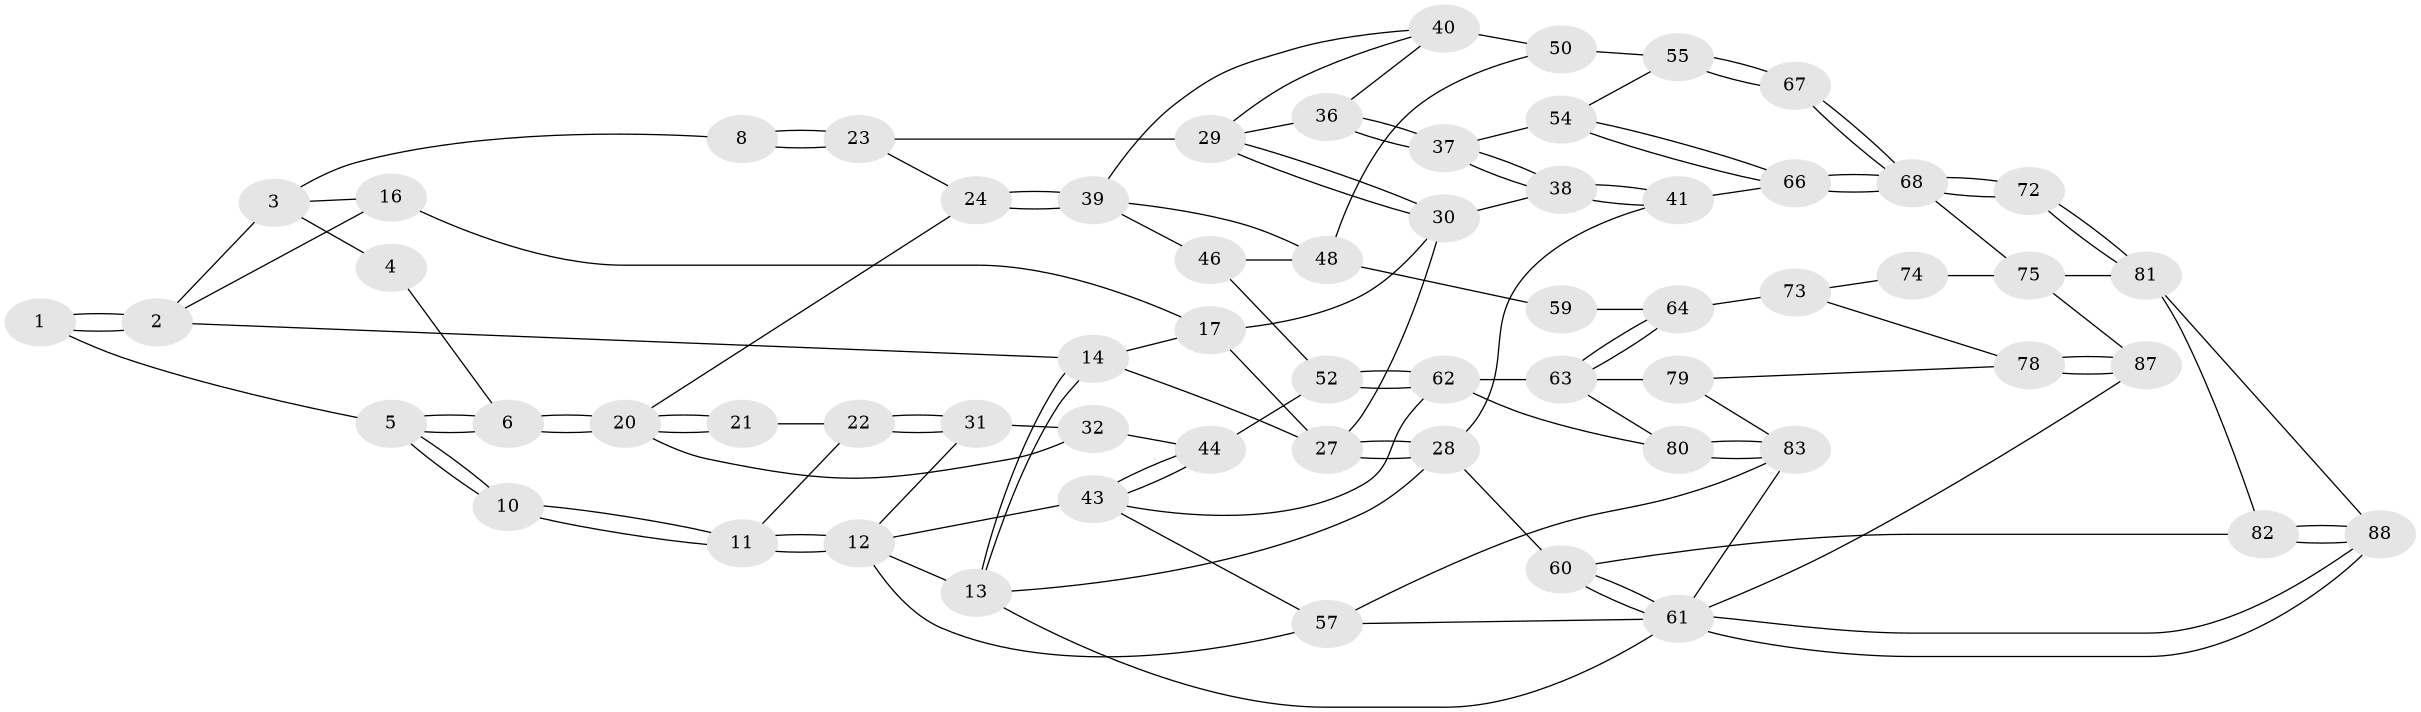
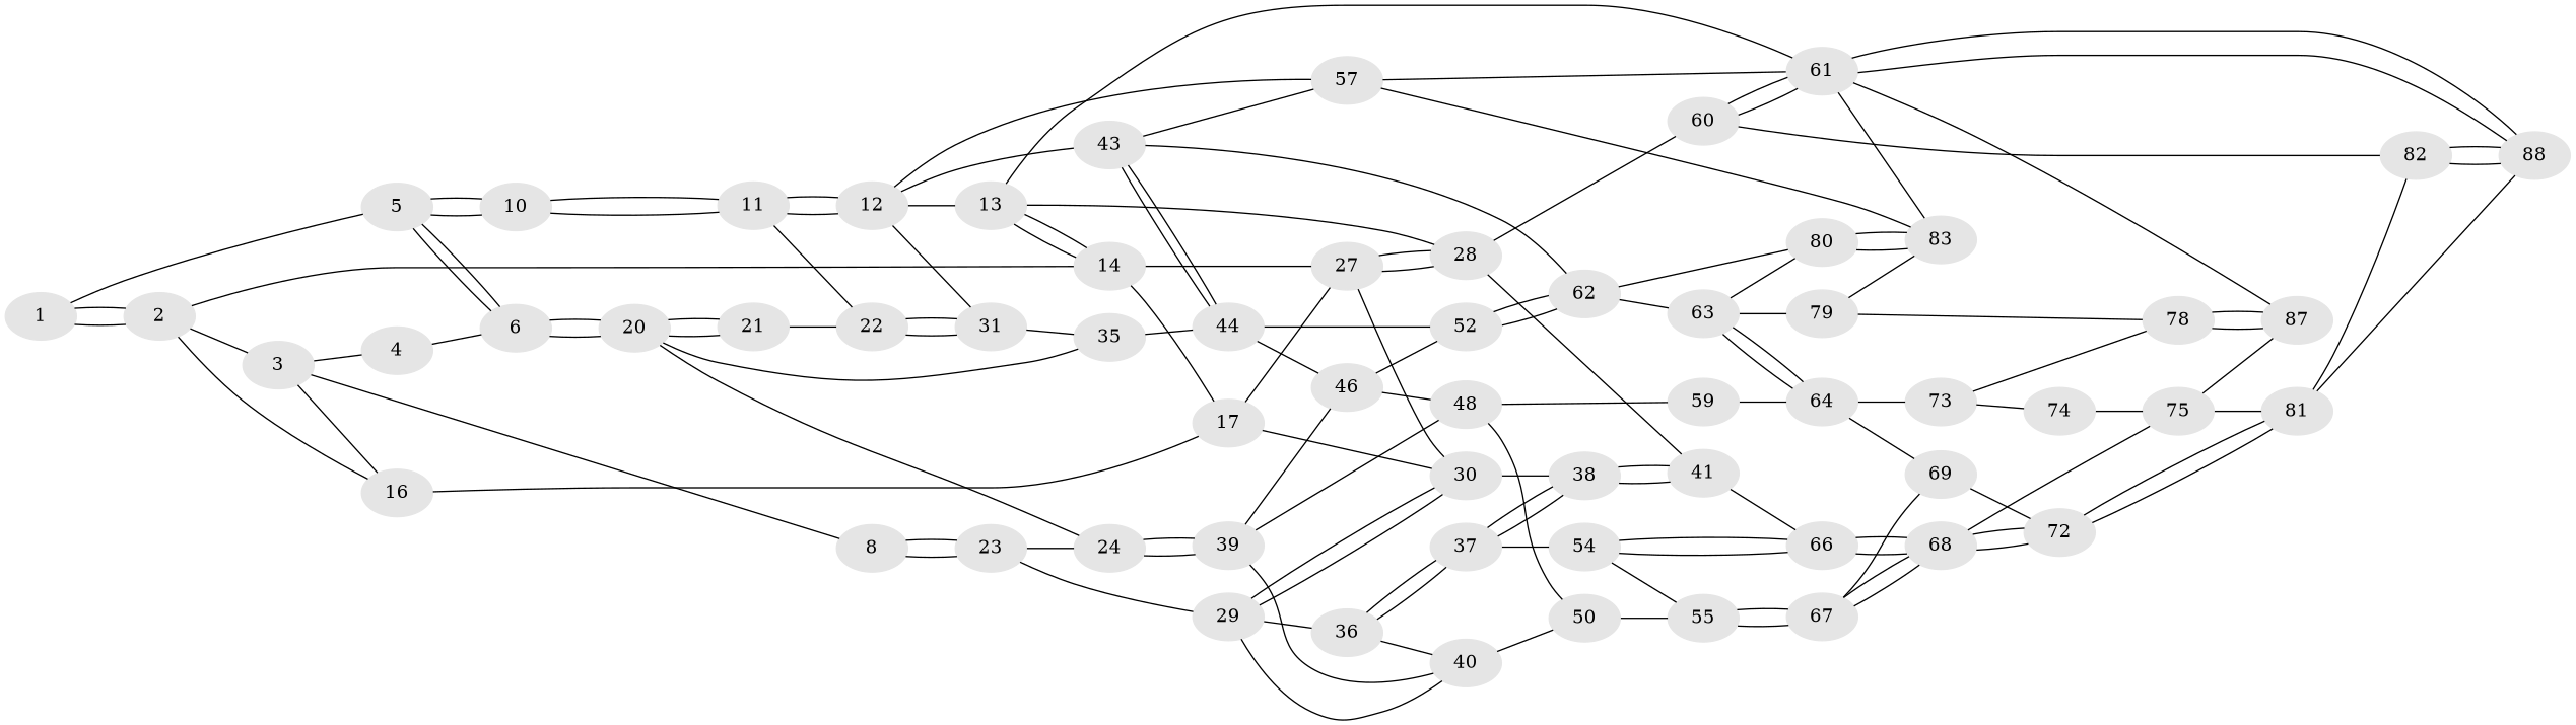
  graph {
    rankdir=LR
    node [color=gray90 style=filled]
    2 [super="+15"]
    1
    5
    3 [super="+9"]
    14 [super="+19"]
    16
    6
    10
    4 [super="+7"]
    8
    17 [super="+18"]
    27
    23 [super="+26"]
    20 [super="+24"]
    11
    21
    n17 [label=24]
-   32
+   32 [label=35]
    29 [super="+35"]
    12 [super="+33"]
    22
    13
    31
    43 [super="+58"]
    57
    28 [super="+42"]
    61 [super="+89"]
    44 [super="+45"]
    62 [super="+70"]
    83 [super="+84"]
    41
    60
    87
    88
    30 [super="+34"]
    38
    39 [super="+47"]
    36
    40 [super="+51"]
    46 [super="+53"]
    48 [super="+49"]
    66
    82
    37
    50 [super="+56"]
    52
    54
    55
    59
    68
    63 [super="+76"]
    80
    64 [super="+65"]
    67
+   69 [super="+71"]
    73 [super="+79"]
    n57 [label=79]
    78
    72
    74
    75 [super="+85"]
    81 [super="+86"]
    2 -- 3
    2 -- 14
    2 -- 16
    1 -- 2
    1 -- 2
    1 -- 5
    5 -- 6
    5 -- 6
    5 -- 10
    5 -- 10
    3 -- 16
    3 -- 4
    3 -- 8
    14 -- 17
    14 -- 27
    16 -- 17
    6 -- 20
    6 -- 20
    10 -- 11
    10 -- 11
    4 -- 6
    8 -- 23
    8 -- 23
    17 -- 27
    17 -- 30
    27 -- 28
    27 -- 28
    27 -- 30
    23 -- n17
    23 -- 29
    20 -- 21
    20 -- 21
    20 -- n17
    20 -- 32
    11 -- 12
    11 -- 12
    11 -- 22
    21 -- 22
    n17 -- 39
    n17 -- 39
    32 -- 44
    29 -- 30
    29 -- 30
    29 -- 36
    29 -- 40
    12 -- 13
    12 -- 31
    12 -- 43
    12 -- 57
    22 -- 31
    22 -- 31
    13 -- 14
    13 -- 14
    13 -- 28
    13 -- 61
    31 -- 32
    43 -- 57
    43 -- 44
    43 -- 44
    43 -- 62
    57 -- 61
    57 -- 83
    28 -- 41
    28 -- 60
    61 -- 83
    61 -- 87
    61 -- 88
    61 -- 88
+   44 -- 46
    44 -- 52
    62 -- 63
    62 -- 80
    41 -- 66
    60 -- 61
    60 -- 61
    60 -- 82
    30 -- 38
    38 -- 41
    38 -- 41
    39 -- 40
    39 -- 46
    39 -- 48
    36 -- 40
    36 -- 37
    36 -- 37
    40 -- 50
    46 -- 48
    46 -- 52
    48 -- 50
    48 -- 59
    66 -- 68
    66 -- 68
    82 -- 88
    82 -- 88
    37 -- 38
    37 -- 38
    37 -- 54
    50 -- 55
    52 -- 62
    52 -- 62
    54 -- 66
    54 -- 66
    54 -- 55
    55 -- 67
    55 -- 67
    59 -- 64
    68 -- 72
    68 -- 72
    68 -- 75
    63 -- 80
    63 -- 64
    63 -- 64
    63 -- n57
    80 -- 83
    80 -- 83
+   64 -- 69
    64 -- 73
    67 -- 68
    67 -- 68
+   67 -- 69
+   69 -- 72
    73 -- 78
    73 -- 74 [weight=2]
    n57 -- 83
    n57 -- 78
    78 -- 87
    78 -- 87
    72 -- 81
    72 -- 81
    74 -- 75
    75 -- 87
    75 -- 81
    81 -- 88
    81 -- 82
  }
